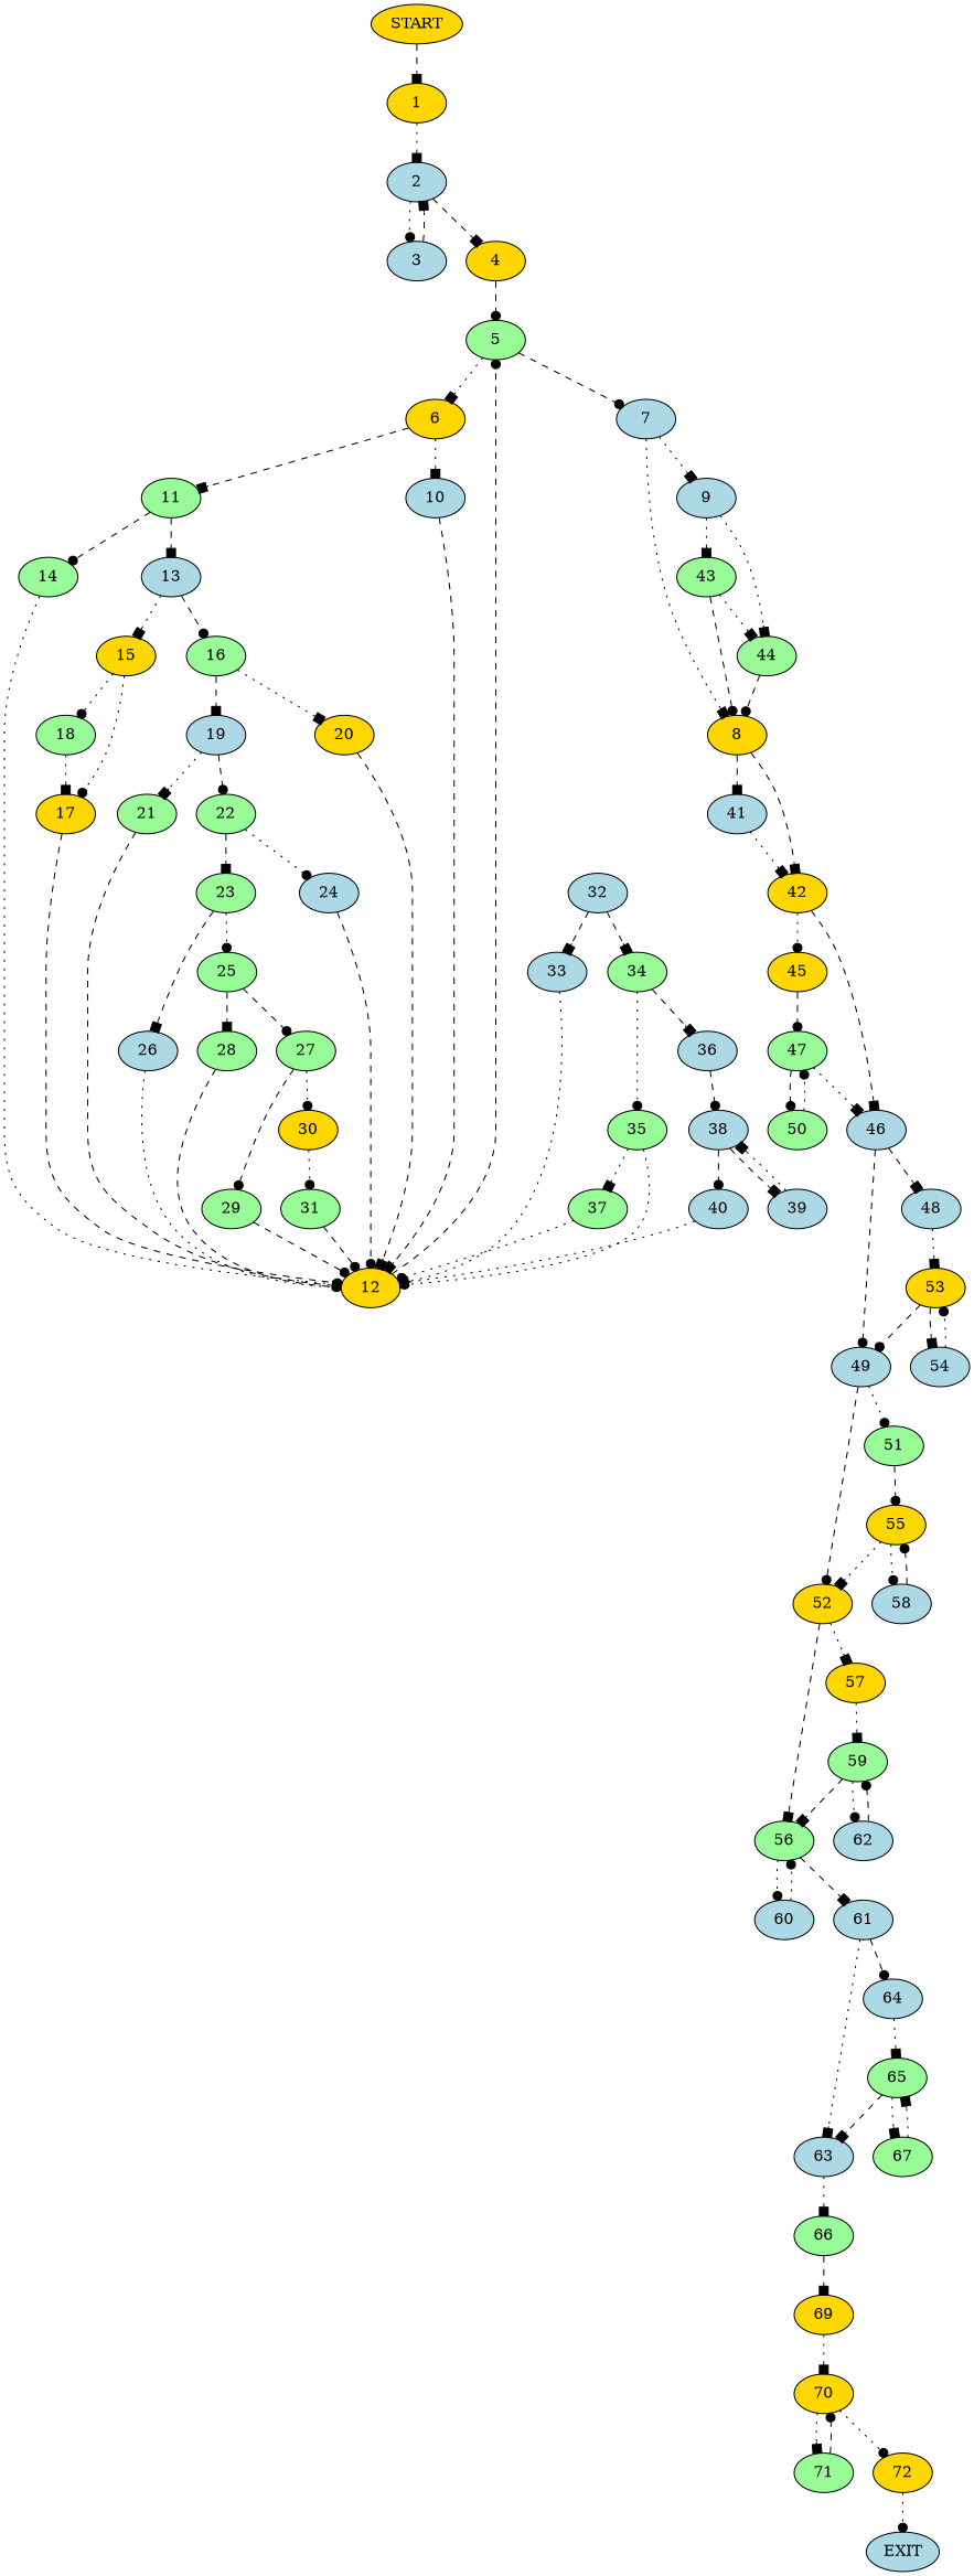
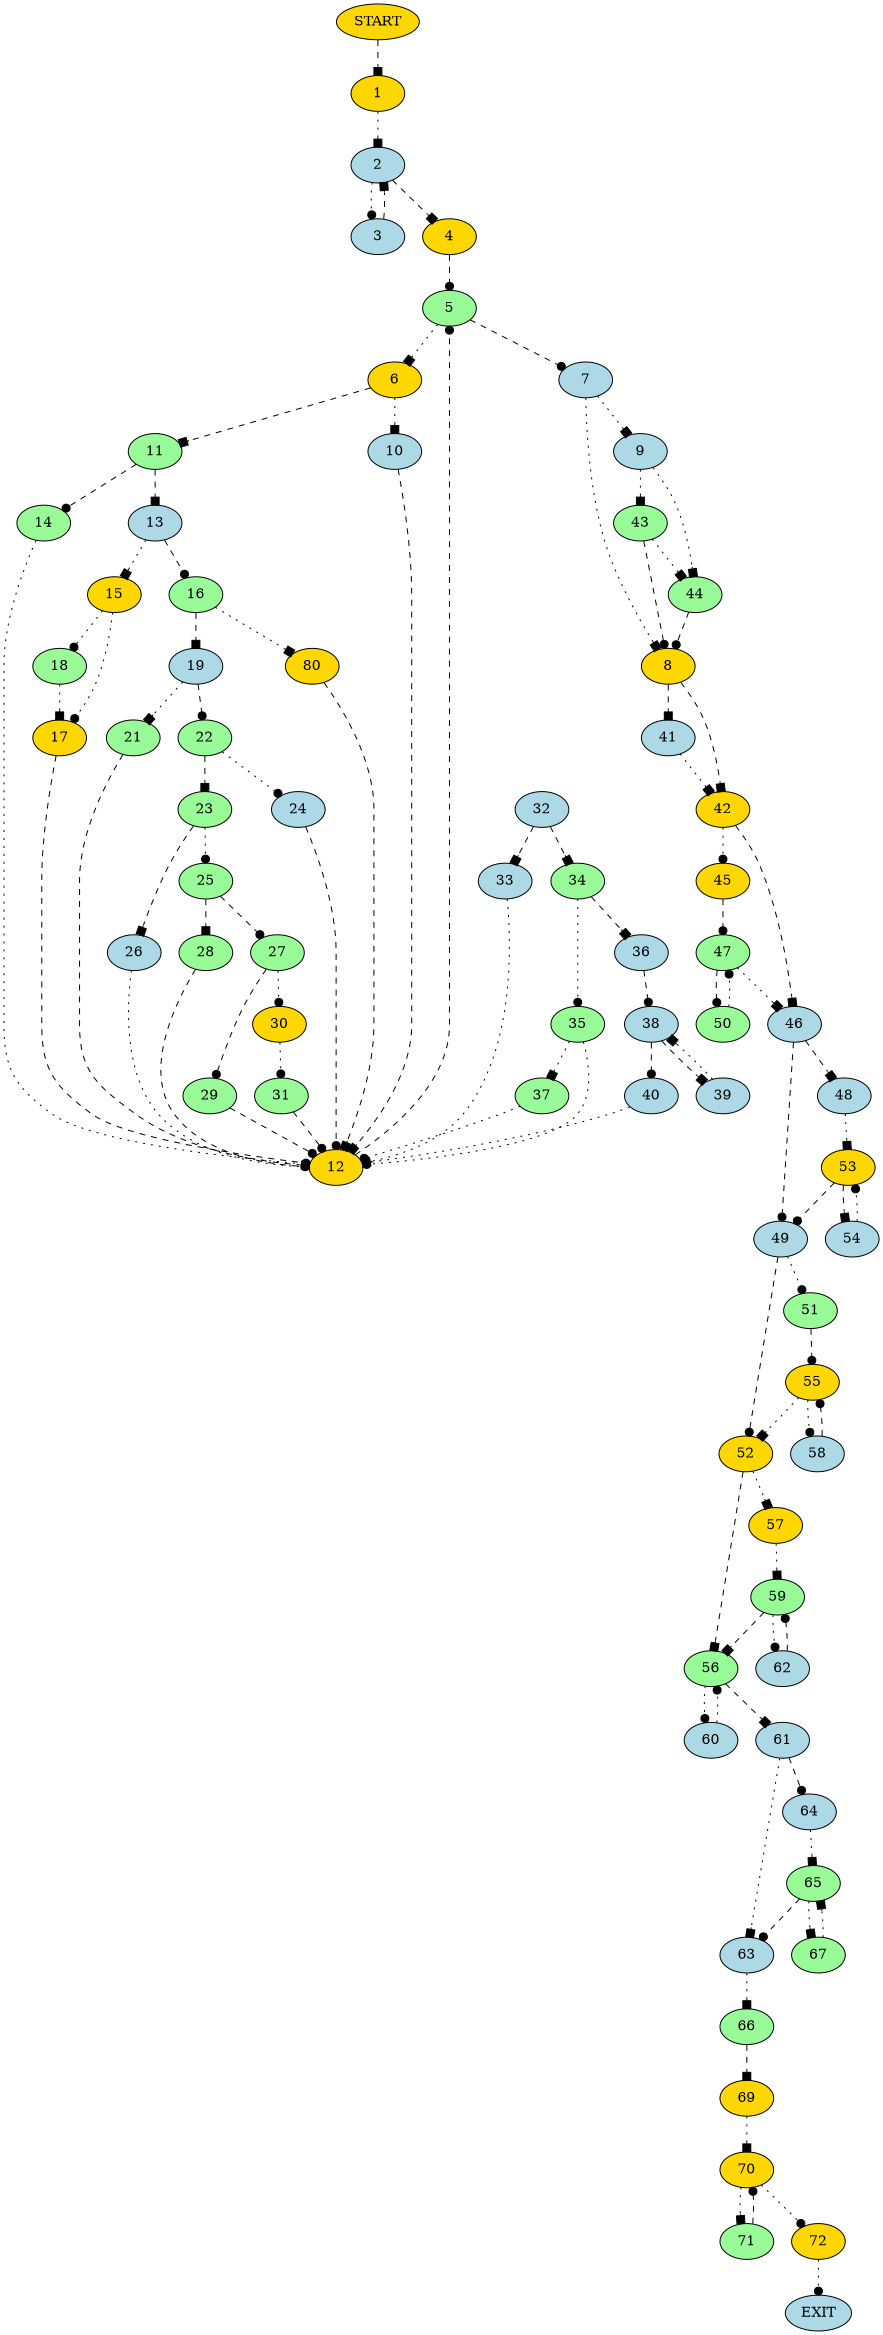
  digraph {
    fontname="DejaVu Serif"
    node [fillcolor=lightblue fontname="DejaVu Serif" style=filled]
    edge [arrowhead=box fontname="DejaVu Serif" style=dashed]
    n1 [fillcolor=gold label=START]
    1 [fillcolor=gold]
    2
    n4 [label=EXIT]
    3
    4 [fillcolor=gold]
    5 [fillcolor=palegreen]
    6 [fillcolor=gold]
    7
    10
    11 [fillcolor=palegreen]
    8 [fillcolor=gold]
    9
    12 [fillcolor=gold]
    13
    14 [fillcolor=palegreen]
    41
    42 [fillcolor=gold]
    43 [fillcolor=palegreen]
    44 [fillcolor=palegreen]
    45 [fillcolor=gold]
    46
    15 [fillcolor=gold]
    16 [fillcolor=palegreen]
    17 [fillcolor=gold]
    18 [fillcolor=palegreen]
    19
-   20 [fillcolor=gold]
+   20 [fillcolor=gold label=80]
    21 [fillcolor=palegreen]
    22 [fillcolor=palegreen]
    23 [fillcolor=palegreen]
    24
    25 [fillcolor=palegreen]
    26
    27 [fillcolor=palegreen]
    28 [fillcolor=palegreen]
    29 [fillcolor=palegreen]
    30 [fillcolor=gold]
    31 [fillcolor=palegreen]
    32
    33
    34 [fillcolor=palegreen]
    35 [fillcolor=palegreen]
    36
    37 [fillcolor=palegreen]
    38
    39
    40
    47 [fillcolor=palegreen]
    48
    49
    50 [fillcolor=palegreen]
    53 [fillcolor=gold]
    51 [fillcolor=palegreen]
    52 [fillcolor=gold]
    54
    55 [fillcolor=gold]
    56 [fillcolor=palegreen]
    57 [fillcolor=gold]
    58
    60
    61
    59 [fillcolor=palegreen]
    63
    64
    62
    66 [fillcolor=palegreen]
    65 [fillcolor=palegreen]
    69 [fillcolor=gold]
    67 [fillcolor=palegreen]
    70 [fillcolor=gold]
    71 [fillcolor=palegreen]
    72 [fillcolor=gold]
    n1 -> 1
    1 -> 2 [style=dotted]
    2 -> 3 [arrowhead=dot style=dotted]
    2 -> 4
    3 -> 2
    4 -> 5 [arrowhead=dot]
    5 -> 6 [style=dotted]
    5 -> 7 [arrowhead=dot]
    6 -> 10 [style=dotted]
    6 -> 11
    7 -> 8 [style=dotted]
    7 -> 9 [style=dotted]
    10 -> 12
    11 -> 13
    11 -> 14 [arrowhead=dot]
    8 -> 41
    8 -> 42
    9 -> 43 [style=dotted]
    9 -> 44 [style=dotted]
    12 -> 5 [arrowhead=dot]
    13 -> 15 [style=dotted]
    13 -> 16 [arrowhead=dot]
    14 -> 12 [arrowhead=dot style=dotted]
    41 -> 42 [style=dotted]
    42 -> 45 [arrowhead=dot style=dotted]
    42 -> 46
    43 -> 8 [arrowhead=dot]
    43 -> 44 [style=dotted]
    44 -> 8 [arrowhead=dot]
    45 -> 47 [arrowhead=dot]
    46 -> 48
    46 -> 49 [arrowhead=dot]
    15 -> 17 [arrowhead=dot style=dotted]
    15 -> 18 [arrowhead=dot style=dotted]
    16 -> 19
    16 -> 20 [style=dotted]
    17 -> 12 [arrowhead=dot]
    18 -> 17 [style=dotted]
    19 -> 21 [style=dotted]
    19 -> 22 [arrowhead=dot]
    20 -> 12
    21 -> 12
    22 -> 23
    22 -> 24 [arrowhead=dot style=dotted]
    23 -> 25 [arrowhead=dot style=dotted]
    23 -> 26
    24 -> 12 [arrowhead=dot]
    25 -> 27 [arrowhead=dot]
    25 -> 28
    26 -> 12 [arrowhead=dot style=dotted]
    27 -> 29 [arrowhead=dot]
    27 -> 30 [arrowhead=dot style=dotted]
    28 -> 12 [arrowhead=dot]
    29 -> 12 [arrowhead=dot]
    30 -> 31 [arrowhead=dot style=dotted]
    31 -> 12 [arrowhead=dot]
    32 -> 33
    32 -> 34
    33 -> 12 [style=dotted]
    34 -> 35 [arrowhead=dot style=dotted]
    34 -> 36
    35 -> 12 [arrowhead=dot style=dotted]
    35 -> 37 [style=dotted]
    36 -> 38 [arrowhead=dot]
    37 -> 12 [arrowhead=dot style=dotted]
    38 -> 39
    38 -> 40 [arrowhead=dot]
    39 -> 38 [style=dotted]
    40 -> 12 [style=dotted]
    47 -> 46 [style=dotted]
    47 -> 50 [arrowhead=dot]
    48 -> 53 [style=dotted]
    49 -> 51 [arrowhead=dot style=dotted]
    49 -> 52 [arrowhead=dot]
    50 -> 47 [arrowhead=dot style=dotted]
    53 -> 49 [arrowhead=dot]
    53 -> 54
    51 -> 55 [arrowhead=dot]
    52 -> 56
    52 -> 57 [style=dotted]
    54 -> 53 [arrowhead=dot style=dotted]
    55 -> 52 [style=dotted]
    55 -> 58 [arrowhead=dot style=dotted]
    56 -> 60 [arrowhead=dot style=dotted]
    56 -> 61
    57 -> 59 [style=dotted]
    58 -> 55 [arrowhead=dot]
    60 -> 56 [arrowhead=dot style=dotted]
    61 -> 63 [style=dotted]
    61 -> 64 [arrowhead=dot]
    59 -> 56
    59 -> 62 [arrowhead=dot style=dotted]
    63 -> 66 [style=dotted]
    64 -> 65 [style=dotted]
    62 -> 59 [arrowhead=dot]
    66 -> 69
-   65 -> 63
+   65 -> 63 [arrowhead=dot]
    65 -> 67 [style=dotted]
    69 -> 70 [style=dotted]
    67 -> 65 [style=dotted]
    70 -> 71 [style=dotted]
    70 -> 72 [arrowhead=dot style=dotted]
    71 -> 70 [arrowhead=dot]
    72 -> n4 [arrowhead=dot style=dotted]
  }
